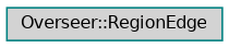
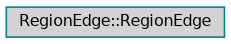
  digraph {
    rankdir=LR
-   n1 [color=teal fillcolor=lightgrey fontname=Helvetica fontsize=10 height=0.2 label="Overseer::RegionEdge" shape=record style=filled width=0.4]
+   n1 [color=teal fillcolor=lightgrey fontname=Helvetica fontsize=10 height=0.2 label="RegionEdge::RegionEdge" shape=record style=filled width=0.4]
  }
